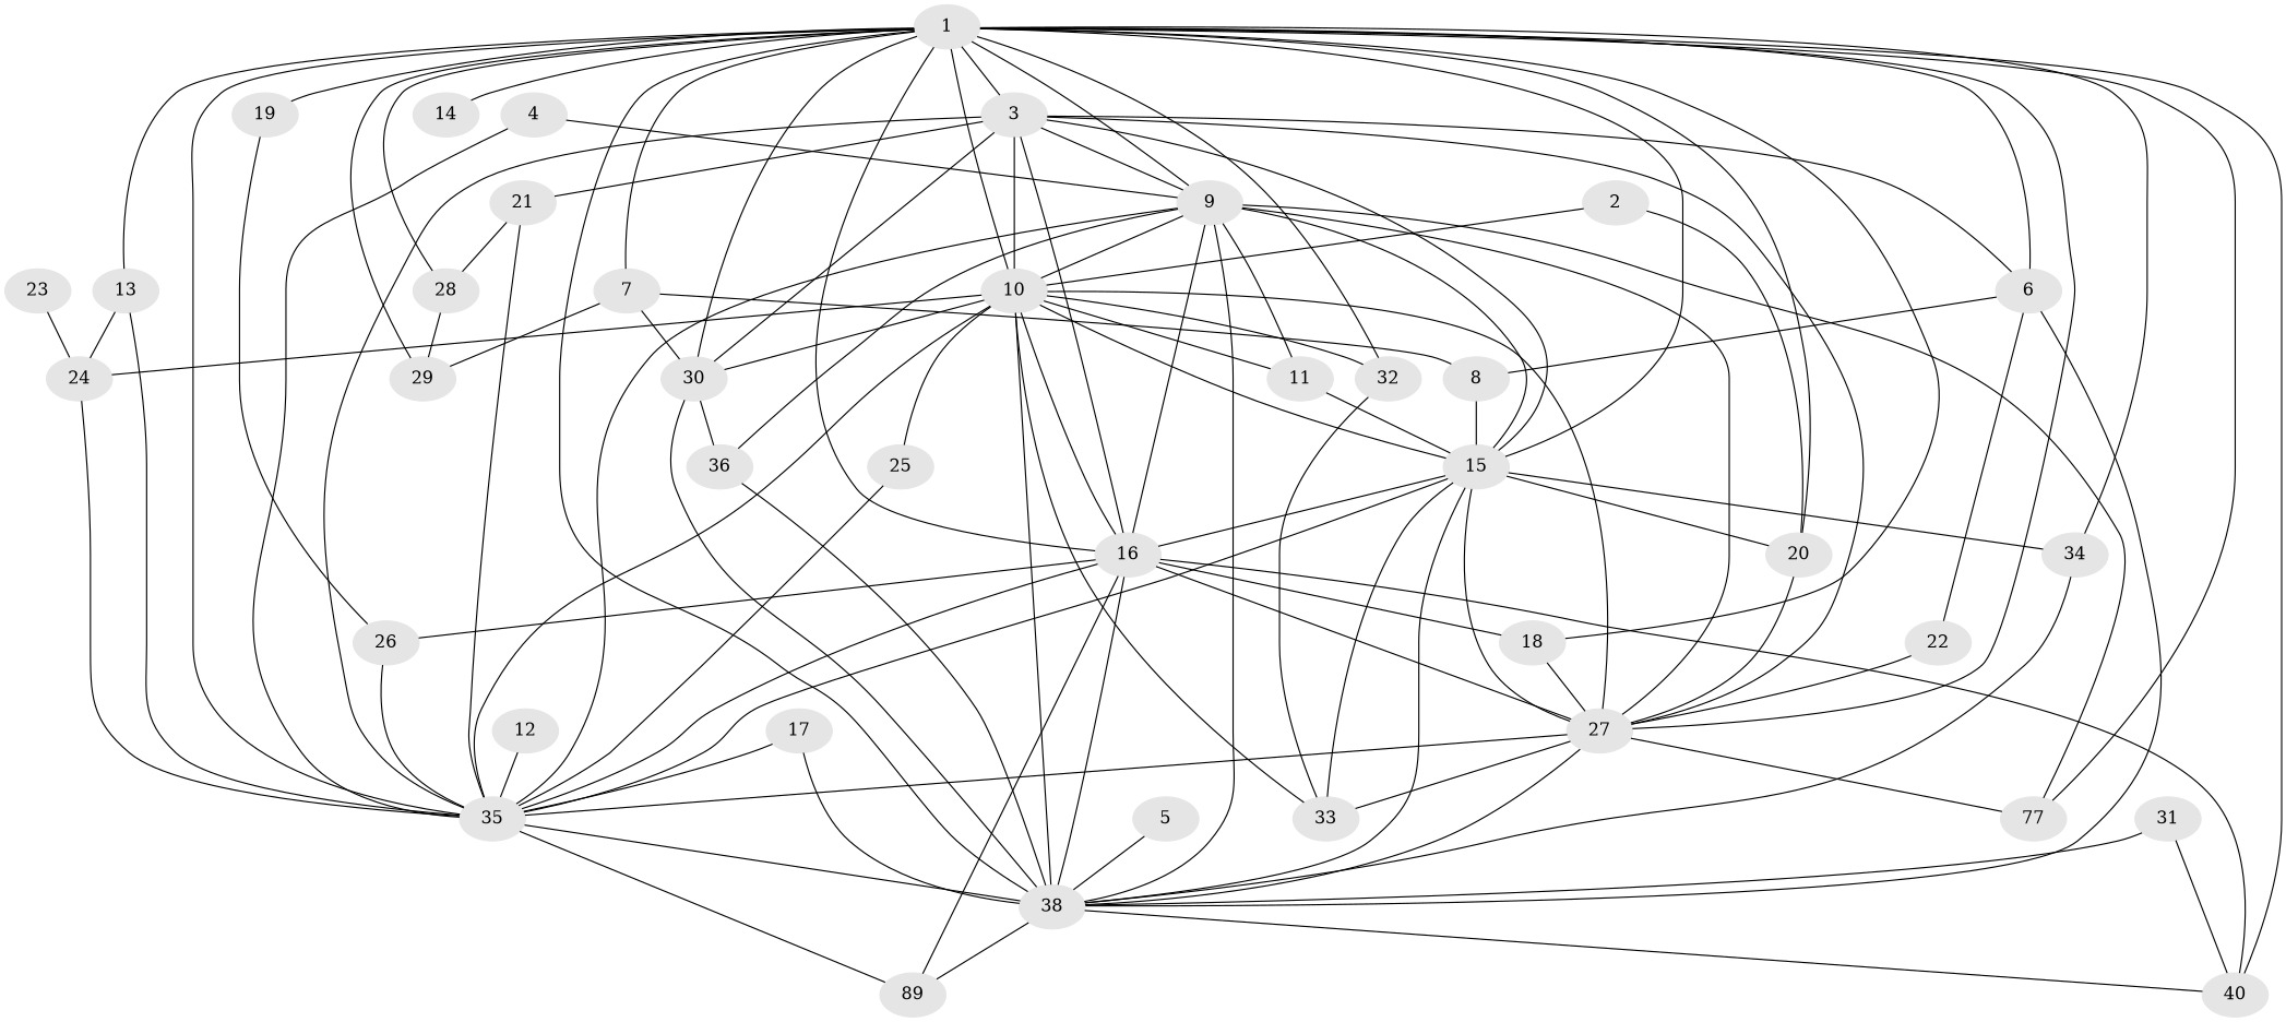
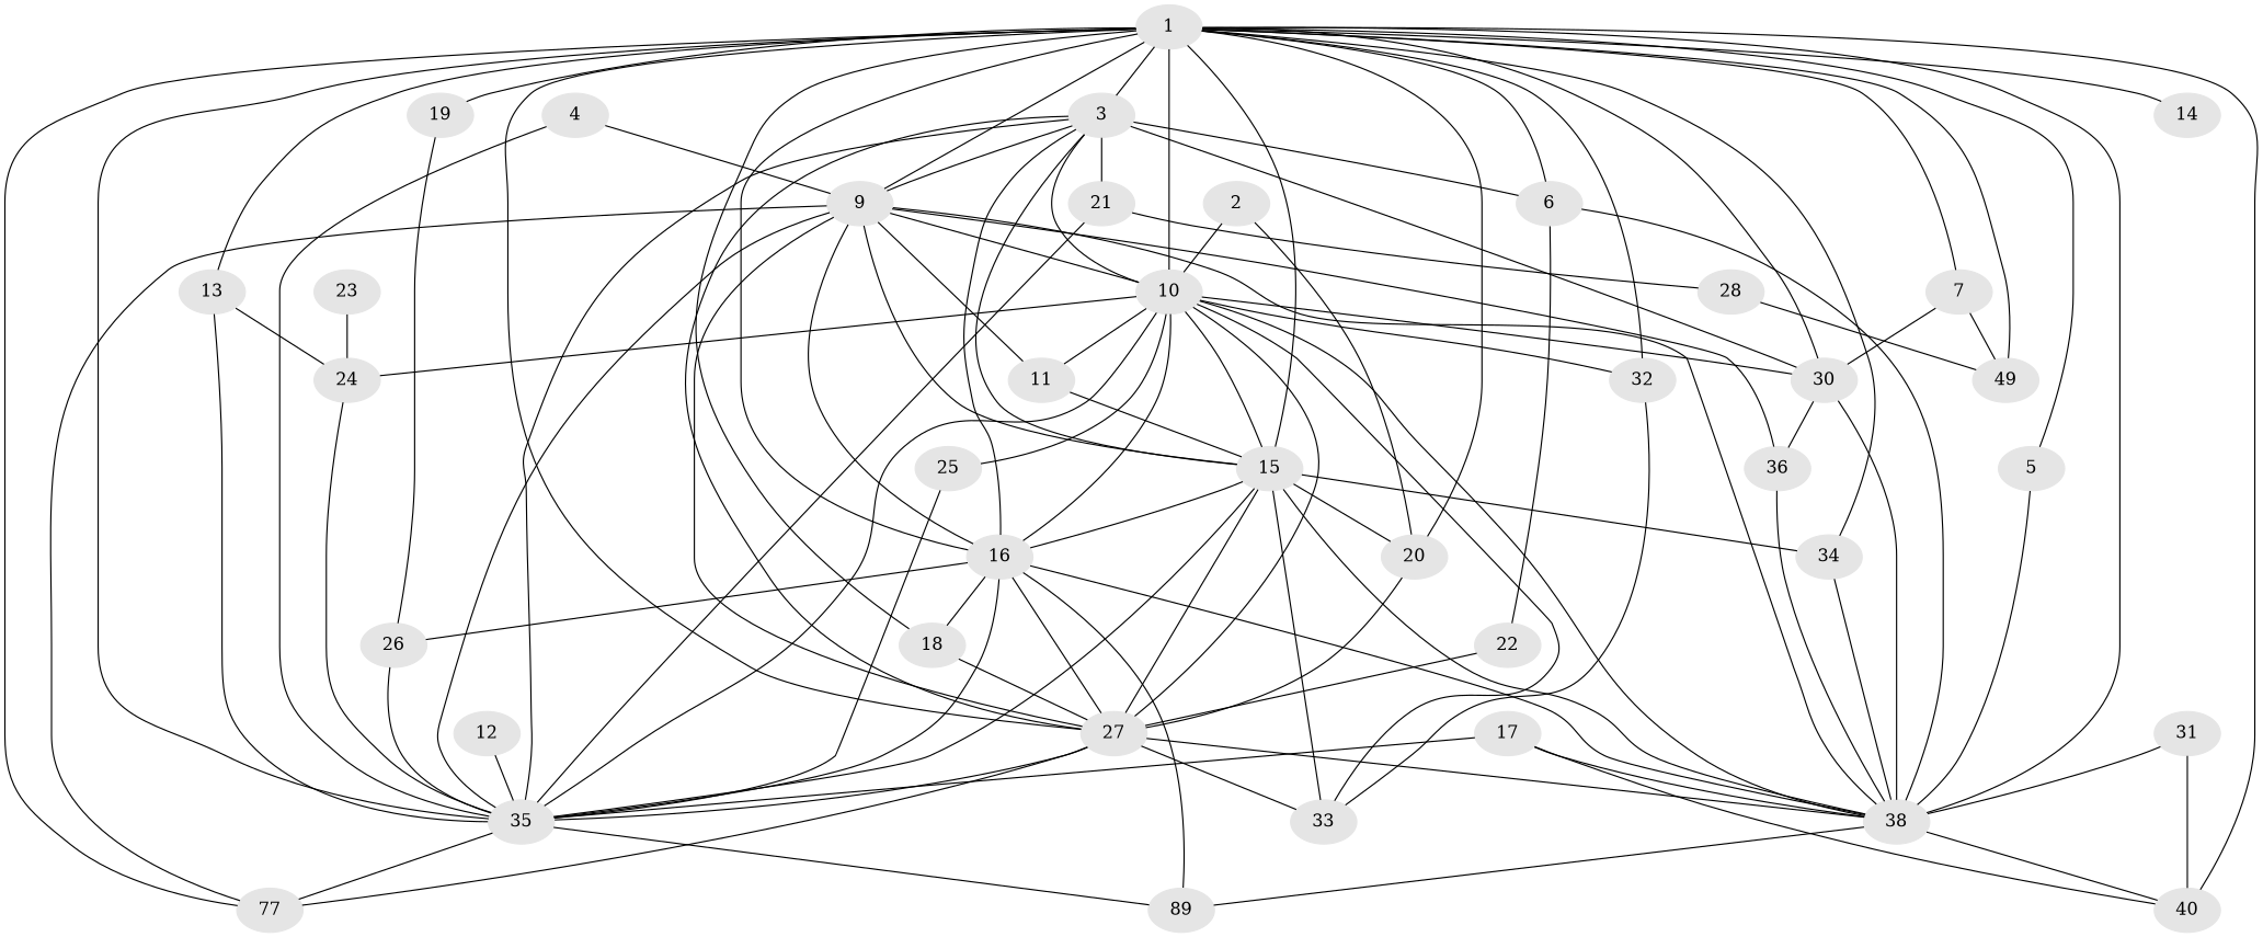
  graph {
    node [color=gray90 style=filled]
    edge [weight=1.0]
    1
    3
    5
    6
    7
    9
    10
    13
    14
    15
    16
    18
    19
    20
    27
-   29
+   29 [label=49]
    30
    32
    34
    35
    n21 [label=77]
    38
    40
    21
-   8
    22
    11
    36
    24
    25
    33
    26
    n33 [label=89]
    2
    28
    4
    12
    17
    23
    31
    1 -- 3 [weight=3.0]
-   1 -- 28
+   1 -- 5
    1 -- 6
    1 -- 7
    1 -- 9 [weight=2.0]
    1 -- 10 [weight=3.0]
    1 -- 13
    1 -- 14
    1 -- 15 [weight=3.0]
    1 -- 16 [weight=4.0]
    1 -- 18
    1 -- 19 [weight=2.0]
    1 -- 20
    1 -- 27 [weight=2.0]
    1 -- 29 [weight=2.0]
    1 -- 30
    1 -- 32 [weight=2.0]
    1 -- 34
    1 -- 35 [weight=3.0]
    1 -- n21
    1 -- 38 [weight=4.0]
    1 -- 40 [weight=2.0]
    3 -- 6
    3 -- 9
    3 -- 10
    3 -- 15
    3 -- 16
    3 -- 27
    3 -- 30
    3 -- 35
    3 -- 21 [weight=2.0]
    5 -- 38
    6 -- 38
-   6 -- 8
    6 -- 22
    7 -- 29
    7 -- 30
-   7 -- 8
    9 -- 10
    9 -- 15
    9 -- 16
    9 -- 27 [weight=3.0]
    9 -- 35
    9 -- n21
    9 -- 38
    9 -- 11 [weight=2.0]
    9 -- 36
    10 -- 15
    10 -- 16
    10 -- 27 [weight=3.0]
    10 -- 30
    10 -- 32
    10 -- 35
    10 -- 38
    10 -- 11
    10 -- 24
    10 -- 25
    10 -- 33
    13 -- 35
    13 -- 24
    15 -- 16
    15 -- 20
    15 -- 27
    15 -- 34
    15 -- 35
    15 -- 38
    15 -- 33
    16 -- 18
    16 -- 27 [weight=2.0]
    16 -- 35 [weight=2.0]
    16 -- 38
-   16 -- 40
+   17 -- 40
    16 -- 26
    16 -- n33
    18 -- 27
    19 -- 26
    20 -- 27
    27 -- 35
    27 -- n21
    27 -- 38
    27 -- 33
    30 -- 38 [weight=2.0]
    30 -- 36
    32 -- 33
    34 -- 38
-   35 -- 38
+   35 -- n21
    35 -- n33
    38 -- 40
    38 -- n33
    21 -- 35
    21 -- 28
-   8 -- 15
    22 -- 27
    11 -- 15
    36 -- 38
    24 -- 35
    25 -- 35
    26 -- 35
    2 -- 10
    2 -- 20
    28 -- 29
    4 -- 9
    4 -- 35
    12 -- 35
    17 -- 35
    17 -- 38
    23 -- 24
    31 -- 38 [weight=2.0]
    31 -- 40
  }
